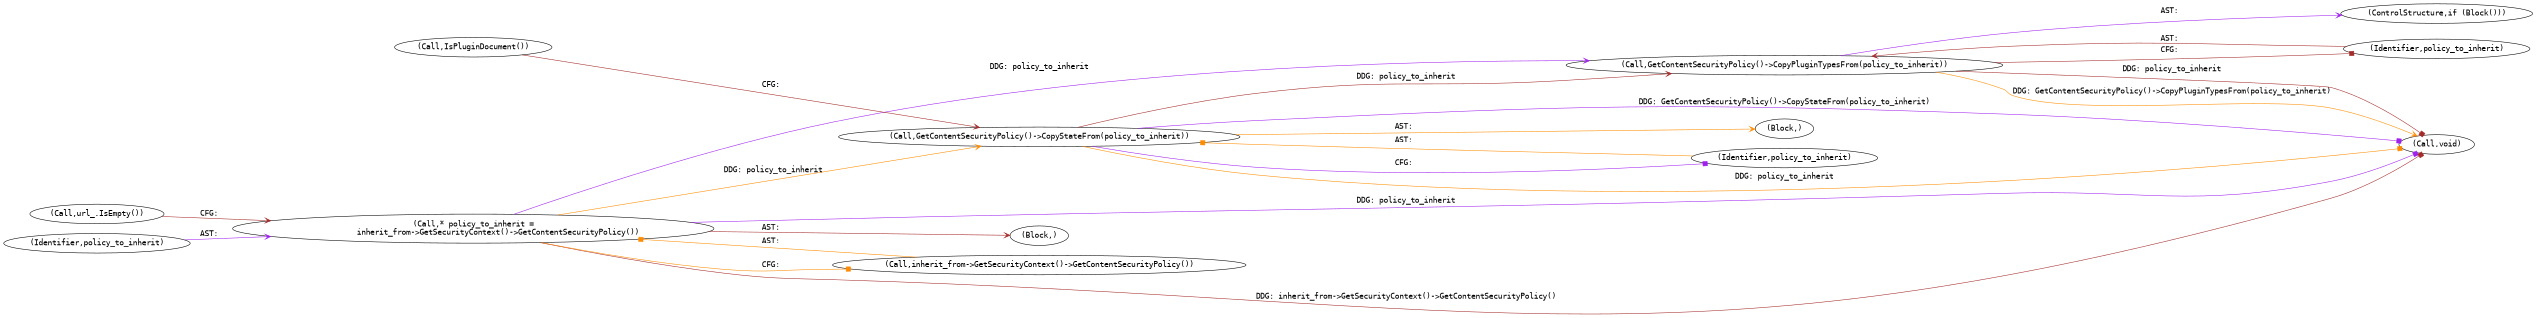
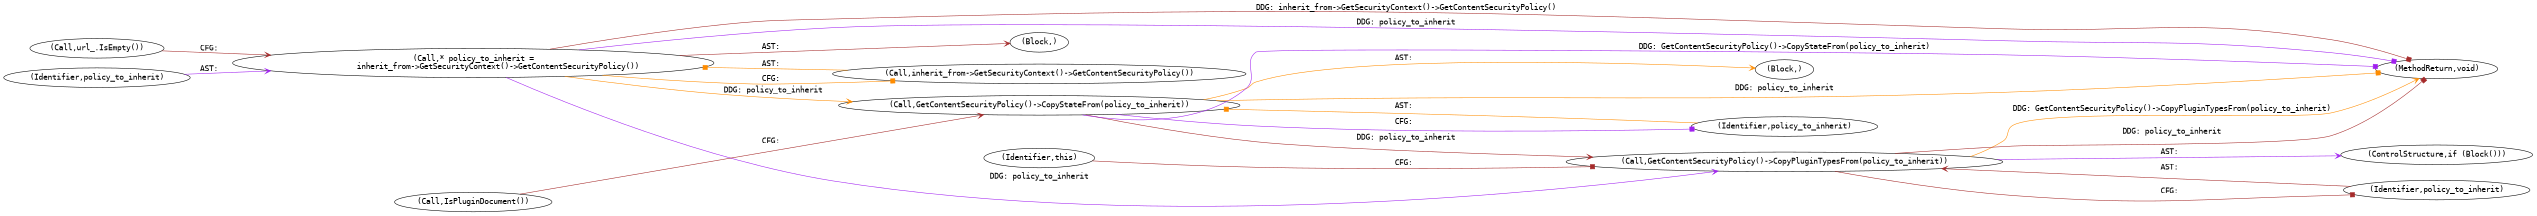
  digraph {
    fontname="DejaVu Sans Mono"
    rankdir=LR
    node [fontname="DejaVu Sans Mono"]
    edge [arrowhead=vee color=brown fontname="DejaVu Sans Mono"]
    n1 [label="(Call,GetContentSecurityPolicy()->CopyStateFrom(policy_to_inherit))"]
    n2 [label="(Call,GetContentSecurityPolicy()->CopyPluginTypesFrom(policy_to_inherit))"]
    n3 [label="(Block,)"]
-   n4 [label="(Call,void)"]
+   n4 [label="(MethodReturn,void)"]
    n5 [label="(Identifier,policy_to_inherit)"]
    n6 [label="(ControlStructure,if (Block()))"]
    n7 [label="(Identifier,policy_to_inherit)"]
    n8 [label="(Call,* policy_to_inherit =\n           inherit_from->GetSecurityContext()->GetContentSecurityPolicy())"]
    n9 [label="(Call,inherit_from->GetSecurityContext()->GetContentSecurityPolicy())"]
    n10 [label="(Block,)"]
    n11 [label="(Call,url_.IsEmpty())"]
    n12 [label="(Identifier,policy_to_inherit)"]
    n13 [label="(Call,IsPluginDocument())"]
+   n14 [label="(Identifier,this)"]
    n1 -> n2 [label="DDG: policy_to_inherit"]
    n1 -> n3 [color=darkorange label="AST: "]
    n1 -> n4 [arrowhead=box color=purple label="DDG: GetContentSecurityPolicy()->CopyStateFrom(policy_to_inherit)"]
    n1 -> n4 [arrowhead=box color=darkorange label="DDG: policy_to_inherit"]
    n1 -> n5 [arrowhead=box color=purple label="CFG: "]
    n2 -> n4 [color=darkorange label="DDG: GetContentSecurityPolicy()->CopyPluginTypesFrom(policy_to_inherit)"]
    n2 -> n4 [arrowhead=box label="DDG: policy_to_inherit"]
    n2 -> n6 [color=purple label="AST: "]
    n2 -> n7 [arrowhead=box label="CFG: "]
    n5 -> n1 [arrowhead=box color=darkorange label="AST: "]
    n7 -> n2 [label="AST: "]
    n8 -> n1 [color=darkorange label="DDG: policy_to_inherit"]
    n8 -> n2 [color=purple label="DDG: policy_to_inherit"]
    n8 -> n4 [arrowhead=box color=purple label="DDG: policy_to_inherit"]
    n8 -> n4 [arrowhead=box label="DDG: inherit_from->GetSecurityContext()->GetContentSecurityPolicy()"]
    n8 -> n9 [arrowhead=box color=darkorange label="CFG: "]
    n8 -> n10 [label="AST: "]
    n9 -> n8 [arrowhead=box color=darkorange label="AST: "]
    n11 -> n8 [label="CFG: "]
    n12 -> n8 [color=purple label="AST: "]
    n13 -> n1 [label="CFG: "]
+   n14 -> n2 [arrowhead=box label="CFG: "]
  }
